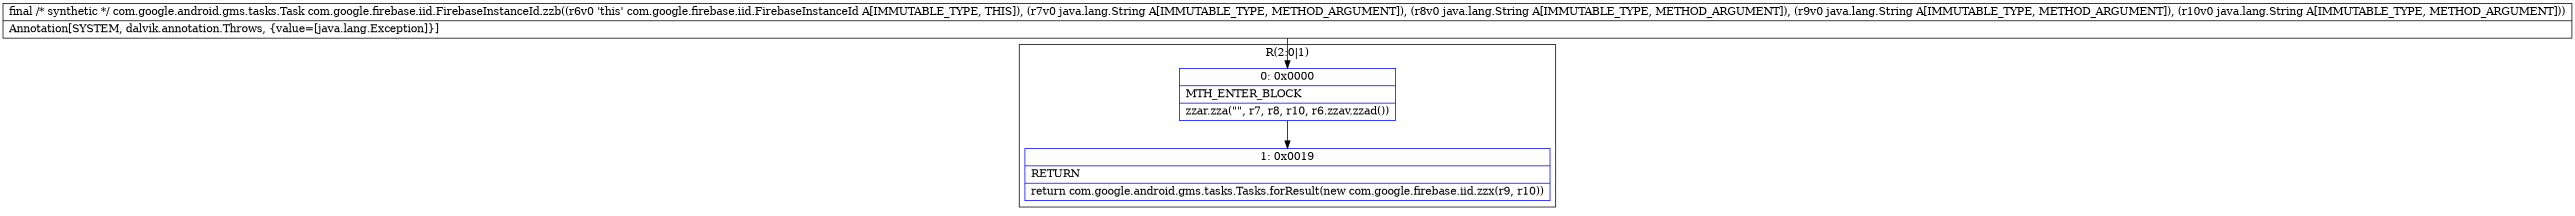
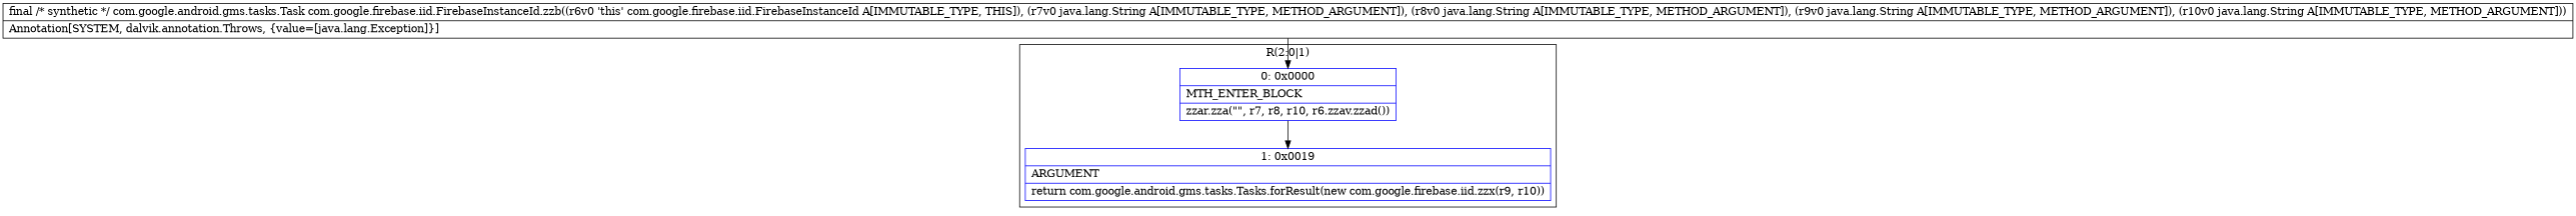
  digraph {
    node [color=blue shape=record]
    n1 [label="{0\:\ 0x0000|MTH_ENTER_BLOCK\l|zzar.zza(\"\", r7, r8, r10, r6.zzav.zzad())\l}"]
-   n2 [label="{1\:\ 0x0019|RETURN\l|return com.google.android.gms.tasks.Tasks.forResult(new com.google.firebase.iid.zzx(r9, r10))\l}"]
+   n2 [label="{1\:\ 0x0019|ARGUMENT\l|return com.google.android.gms.tasks.Tasks.forResult(new com.google.firebase.iid.zzx(r9, r10))\l}"]
    n3 [label="{final \/* synthetic *\/ com.google.android.gms.tasks.Task com.google.firebase.iid.FirebaseInstanceId.zzb((r6v0 'this' com.google.firebase.iid.FirebaseInstanceId A[IMMUTABLE_TYPE, THIS]), (r7v0 java.lang.String A[IMMUTABLE_TYPE, METHOD_ARGUMENT]), (r8v0 java.lang.String A[IMMUTABLE_TYPE, METHOD_ARGUMENT]), (r9v0 java.lang.String A[IMMUTABLE_TYPE, METHOD_ARGUMENT]), (r10v0 java.lang.String A[IMMUTABLE_TYPE, METHOD_ARGUMENT]))  | Annotation[SYSTEM, dalvik.annotation.Throws, \{value=[java.lang.Exception]\}]\l}" color=""]
    subgraph cluster_1 {
      label="R(2:0|1)"
      n1
      n2
    }
    n1 -> n2
    n3 -> n1
  }
